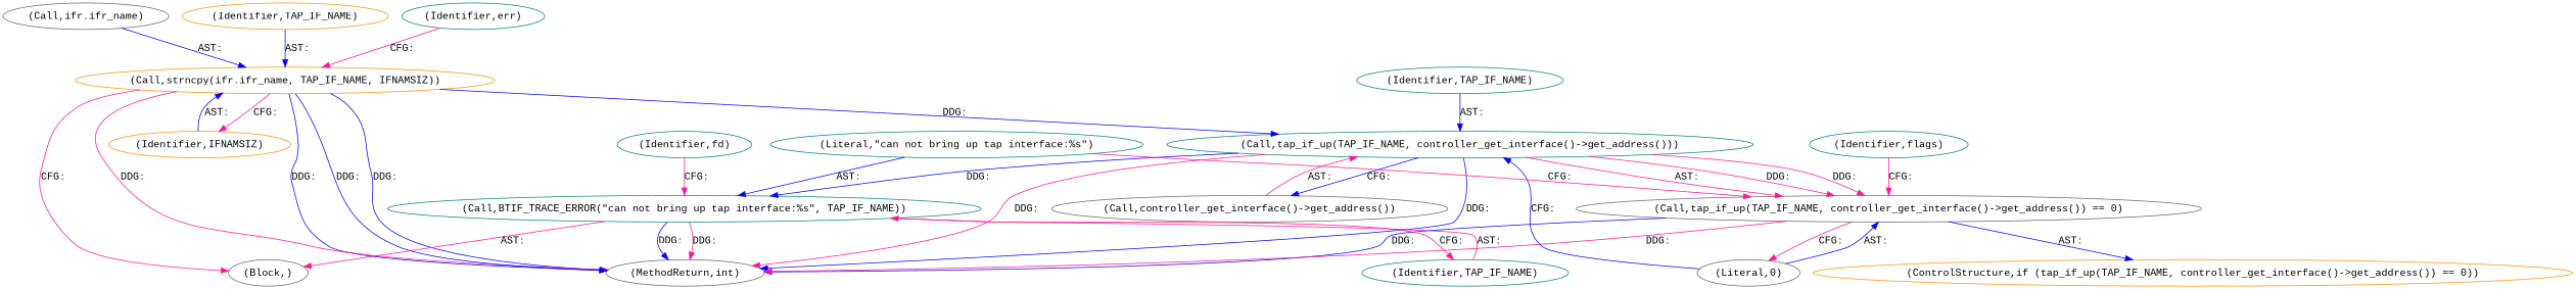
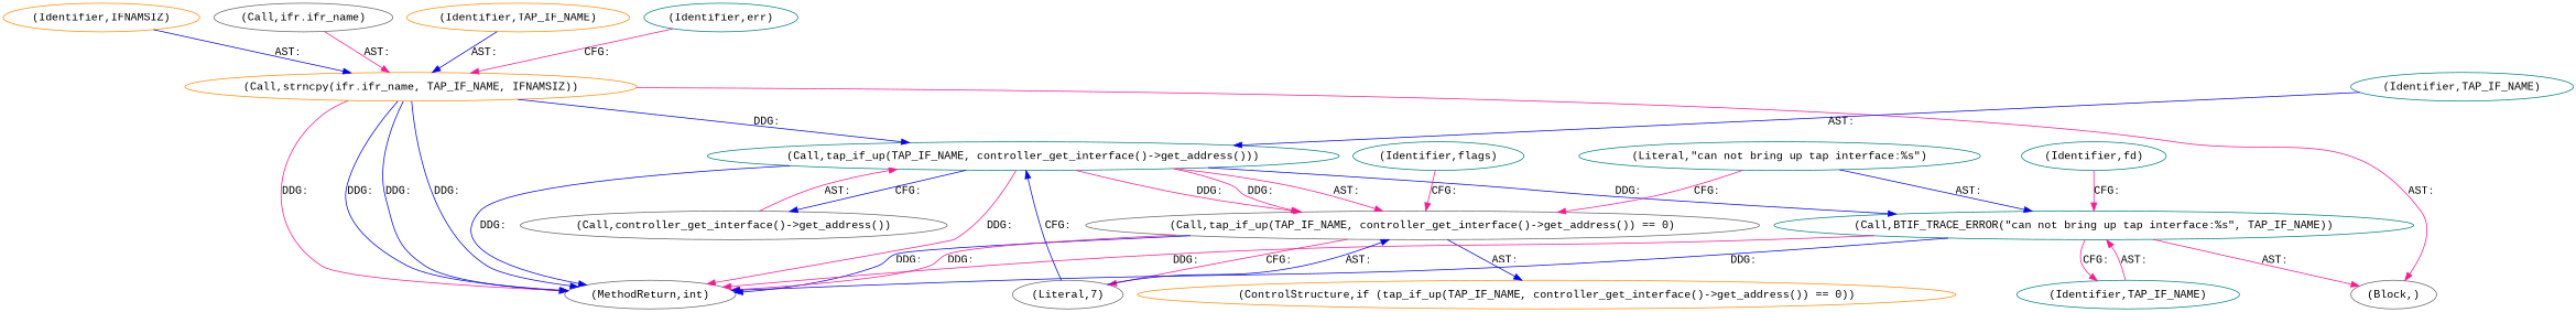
  digraph {
    fontname="Liberation Mono"
    node [color=teal fontname="Liberation Mono"]
    edge [color=deeppink fontname="Liberation Mono"]
    n1 [color=darkorange label="(Call,strncpy(ifr.ifr_name, TAP_IF_NAME, IFNAMSIZ))"]
    n2 [label="(Call,tap_if_up(TAP_IF_NAME, controller_get_interface()->get_address()))"]
    n3 [color=gray40 label="(Block,)"]
    n4 [color=gray40 label="(MethodReturn,int)"]
    n5 [color=darkorange label="(Identifier,IFNAMSIZ)"]
    n6 [color=gray40 label="(Call,tap_if_up(TAP_IF_NAME, controller_get_interface()->get_address()) == 0)"]
    n7 [label="(Call,BTIF_TRACE_ERROR(\"can not bring up tap interface:%s\", TAP_IF_NAME))"]
    n8 [color=gray40 label="(Call,controller_get_interface()->get_address())"]
-   n9 [color=gray40 label="(Literal,0)"]
+   n9 [color=gray40 label="(Literal,7)"]
    n10 [color=darkorange label="(ControlStructure,if (tap_if_up(TAP_IF_NAME, controller_get_interface()->get_address()) == 0))"]
    n11 [label="(Identifier,TAP_IF_NAME)"]
    n12 [color=gray40 label="(Call,ifr.ifr_name)"]
    n13 [color=darkorange label="(Identifier,TAP_IF_NAME)"]
    n14 [label="(Literal,\"can not bring up tap interface:%s\")"]
    n15 [label="(Identifier,TAP_IF_NAME)"]
    n16 [label="(Identifier,err)"]
    n17 [label="(Identifier,flags)"]
    n18 [label="(Identifier,fd)"]
    n1 -> n2 [color=blue label="DDG: "]
-   n1 -> n3 [label="CFG: "]
+   n1 -> n3 [label="AST: "]
    n1 -> n4 [color=blue label="DDG: "]
    n1 -> n4 [color=blue label="DDG: "]
    n1 -> n4 [label="DDG: "]
    n1 -> n4 [color=blue label="DDG: "]
-   n1 -> n5 [label="CFG: "]
    n2 -> n4 [color=blue label="DDG: "]
    n2 -> n4 [label="DDG: "]
    n2 -> n6 [label="AST: "]
    n2 -> n6 [label="DDG: "]
    n2 -> n6 [label="DDG: "]
    n2 -> n7 [color=blue label="DDG: "]
    n2 -> n8 [color=blue label="CFG: "]
    n5 -> n1 [color=blue label="AST: "]
    n6 -> n4 [color=blue label="DDG: "]
    n6 -> n4 [label="DDG: "]
    n6 -> n9 [label="CFG: "]
    n6 -> n10 [color=blue label="AST: "]
    n7 -> n3 [label="AST: "]
    n7 -> n4 [label="DDG: "]
    n7 -> n4 [color=blue label="DDG: "]
    n7 -> n11 [label="CFG: "]
    n8 -> n2 [label="AST: "]
    n9 -> n2 [color=blue label="CFG: "]
    n9 -> n6 [color=blue label="AST: "]
    n11 -> n7 [label="AST: "]
-   n12 -> n1 [color=blue label="AST: "]
+   n12 -> n1 [label="AST: "]
    n13 -> n1 [color=blue label="AST: "]
    n14 -> n6 [label="CFG: "]
    n14 -> n7 [color=blue label="AST: "]
    n15 -> n2 [color=blue label="AST: "]
    n16 -> n1 [label="CFG: "]
    n17 -> n6 [label="CFG: "]
    n18 -> n7 [label="CFG: "]
  }
